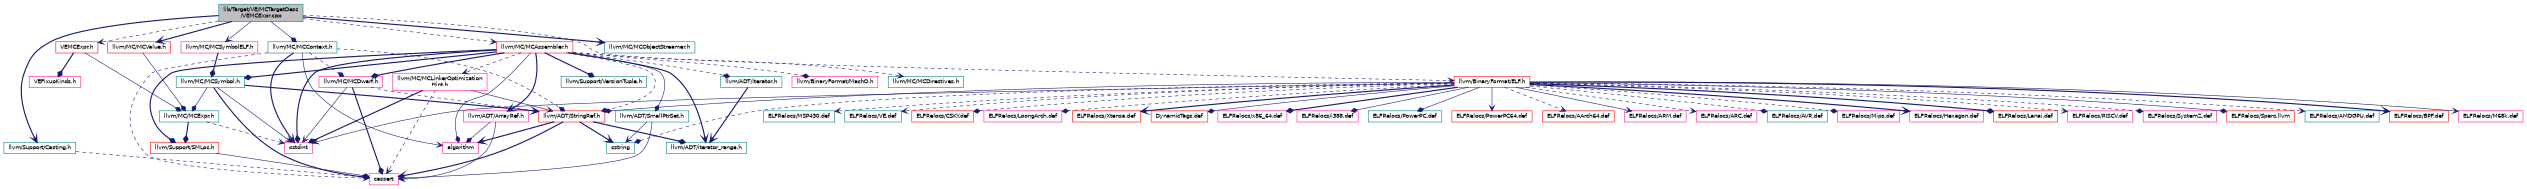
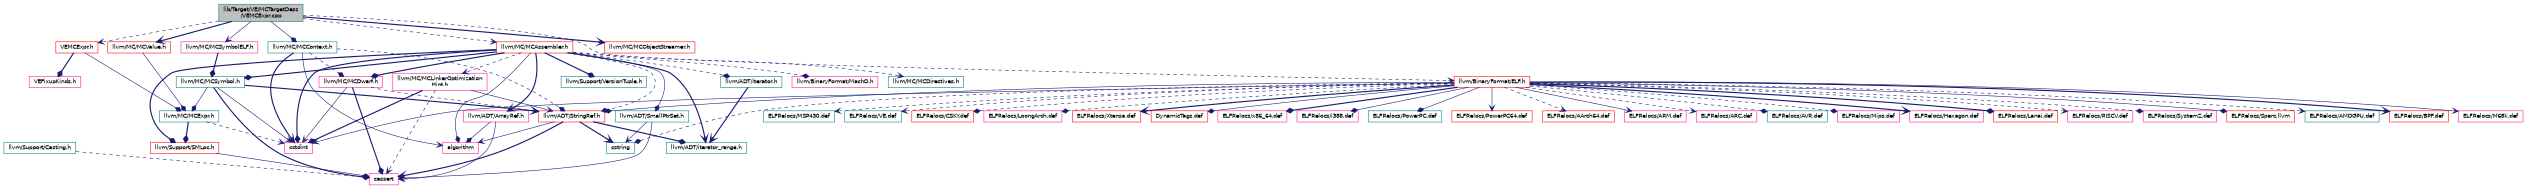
  digraph {
    node [color=deeppink fontname=Helvetica fontsize=10 shape=record]
    edge [arrowhead=vee color=midnightblue fontname=Helvetica fontsize=10 labelfontname=Helvetica labelfontsize=10 style=bold]
    n1 [color=teal fillcolor=grey75 fontcolor=black height=0.2 label="lib/Target/VE/MCTargetDesc\l/VEMCExpr.cpp" style=filled width=0.4]
    n2 [color=red height=0.2 label="VEMCExpr.h" width=0.4]
    n3 [color=red height=0.2 label="llvm/BinaryFormat/ELF.h" width=0.4]
    n4 [color=red height=0.2 label="llvm/MC/MCAssembler.h" width=0.4]
    n5 [color=teal height=0.2 label="llvm/MC/MCContext.h" width=0.4]
-   n6 [color=teal height=0.2 label="llvm/MC/MCObjectStreamer.h" width=0.4]
+   n6 [color=red height=0.2 label="llvm/MC/MCObjectStreamer.h" width=0.4]
    n7 [height=0.2 label="llvm/MC/MCSymbolELF.h" width=0.4]
    n8 [color=red height=0.2 label="llvm/MC/MCValue.h" width=0.4]
    n9 [color=teal height=0.2 label="llvm/Support/Casting.h" width=0.4]
    n10 [height=0.2 label="VEFixupKinds.h" width=0.4]
    n11 [color=teal height=0.2 label="llvm/MC/MCExpr.h" width=0.4]
    n12 [height=0.2 label=cstdint width=0.4]
    n13 [color=red height=0.2 label="llvm/ADT/StringRef.h" width=0.4]
    n14 [color=teal height=0.2 label=cstring width=0.4]
    n15 [height=0.2 label="ELFRelocs/x86_64.def" width=0.4]
    n16 [height=0.2 label="ELFRelocs/i388.def" width=0.4]
    n17 [color=teal height=0.2 label="ELFRelocs/PowerPC.def" width=0.4]
    n18 [color=red height=0.2 label="ELFRelocs/PowerPC64.def" width=0.4]
    n19 [color=red height=0.2 label="ELFRelocs/AArch64.def" width=0.4]
    n20 [height=0.2 label="ELFRelocs/ARM.def" width=0.4]
    n21 [height=0.2 label="ELFRelocs/ARC.def" width=0.4]
    n22 [color=teal height=0.2 label="ELFRelocs/AVR.def" width=0.4]
    n23 [height=0.2 label="ELFRelocs/Mips.def" width=0.4]
    n24 [height=0.2 label="ELFRelocs/Hexagon.def" width=0.4]
    n25 [color=red height=0.2 label="ELFRelocs/Lanai.def" width=0.4]
    n26 [height=0.2 label="ELFRelocs/RISCV.def" width=0.4]
    n27 [height=0.2 label="ELFRelocs/SystemZ.def" width=0.4]
    n28 [color=red height=0.2 label="ELFRelocs/Sparc.llvm" width=0.4]
    n29 [color=teal height=0.2 label="ELFRelocs/AMDGPU.def" width=0.4]
    n30 [color=red height=0.2 label="ELFRelocs/BPF.def" width=0.4]
    n31 [height=0.2 label="ELFRelocs/M68k.def" width=0.4]
    n32 [color=teal height=0.2 label="ELFRelocs/MSP430.def" width=0.4]
    n33 [color=teal height=0.2 label="ELFRelocs/VE.def" width=0.4]
    n34 [color=red height=0.2 label="ELFRelocs/CSKY.def" width=0.4]
    n35 [height=0.2 label="ELFRelocs/LoongArch.def" width=0.4]
    n36 [color=red height=0.2 label="ELFRelocs/Xtensa.def" width=0.4]
    n37 [color=red height=0.2 label="DynamicTags.def" width=0.4]
    n38 [color=red height=0.2 label="llvm/Support/SMLoc.h" width=0.4]
    n39 [color=teal height=0.2 label="llvm/ADT/iterator_range.h" width=0.4]
    n40 [height=0.2 label=algorithm width=0.4]
    n41 [height=0.2 label="llvm/ADT/ArrayRef.h" width=0.4]
    n42 [color=teal height=0.2 label="llvm/ADT/SmallPtrSet.h" width=0.4]
    n43 [color=teal height=0.2 label="llvm/ADT/iterator.h" width=0.4]
    n44 [height=0.2 label="llvm/BinaryFormat/MachO.h" width=0.4]
    n45 [color=teal height=0.2 label="llvm/MC/MCDirectives.h" width=0.4]
    n46 [height=0.2 label="llvm/MC/MCDwarf.h" width=0.4]
    n47 [height=0.2 label="llvm/MC/MCLinkerOptimization\lHint.h" width=0.4]
    n48 [color=teal height=0.2 label="llvm/MC/MCSymbol.h" width=0.4]
    n49 [color=teal height=0.2 label="llvm/Support/VersionTuple.h" width=0.4]
    n50 [height=0.2 label=cassert width=0.4]
    n1 -> n2 [style=dashed]
    n1 -> n3 [style=dashed]
    n1 -> n4 [style=dashed]
    n1 -> n5 [arrowhead=diamond style=solid]
    n1 -> n6
    n1 -> n7 [style=solid]
    n1 -> n8
-   n1 -> n9
    n2 -> n10 [arrowhead=diamond]
    n2 -> n11 [arrowhead=diamond style=solid]
    n3 -> n12 [style=solid]
    n3 -> n13 [arrowhead=diamond style=solid]
    n3 -> n14 [arrowhead=diamond style=dashed]
    n3 -> n15 [arrowhead=diamond]
    n3 -> n16 [arrowhead=diamond style=solid]
    n3 -> n17 [arrowhead=diamond style=solid]
    n3 -> n18 [style=solid]
    n3 -> n19 [style=dashed]
    n3 -> n20 [style=solid]
    n3 -> n21 [style=dashed]
    n3 -> n22 [arrowhead=diamond style=dashed]
    n3 -> n23 [arrowhead=diamond style=dashed]
    n3 -> n24
    n3 -> n25 [arrowhead=diamond]
    n3 -> n26 [style=dashed]
    n3 -> n27 [arrowhead=diamond style=dashed]
    n3 -> n28 [arrowhead=diamond style=solid]
    n3 -> n29 [style=dashed]
    n3 -> n30
    n3 -> n31 [style=solid]
    n3 -> n32 [style=dashed]
    n3 -> n33 [style=dashed]
    n3 -> n34 [arrowhead=diamond style=dashed]
    n3 -> n35 [arrowhead=diamond style=dashed]
    n3 -> n36
    n3 -> n37 [arrowhead=diamond style=solid]
    n4 -> n12 [arrowhead=diamond]
    n4 -> n13 [arrowhead=diamond style=dashed]
    n4 -> n38 [arrowhead=diamond]
    n4 -> n39
    n4 -> n40 [arrowhead=diamond style=solid]
    n4 -> n41
    n4 -> n42 [arrowhead=diamond style=solid]
    n4 -> n43 [arrowhead=diamond style=dashed]
    n4 -> n44 [arrowhead=diamond style=dashed]
    n4 -> n45 [style=dashed]
    n4 -> n46 [arrowhead=diamond]
    n4 -> n47 [style=dashed]
    n4 -> n48 [arrowhead=diamond]
    n4 -> n49 [arrowhead=diamond]
    n5 -> n12
    n5 -> n13 [arrowhead=diamond style=dashed]
    n5 -> n40 [style=solid]
    n5 -> n46 [arrowhead=diamond style=dashed]
-   n5 -> n50 [style=dashed]
    n7 -> n48 [arrowhead=diamond]
    n8 -> n11 [arrowhead=diamond style=solid]
    n9 -> n50 [arrowhead=diamond style=dashed]
    n11 -> n12 [style=dashed]
    n11 -> n38 [arrowhead=diamond]
    n13 -> n14
    n13 -> n39 [arrowhead=diamond]
-   n13 -> n40
+   n13 -> n40 [style=solid]
    n13 -> n50
    n38 -> n50 [arrowhead=diamond style=solid]
    n41 -> n40 [arrowhead=diamond style=solid]
    n41 -> n50 [style=solid]
    n42 -> n14 [style=solid]
    n42 -> n50 [style=solid]
    n43 -> n39
    n46 -> n12 [style=solid]
    n46 -> n13 [style=dashed]
    n46 -> n50 [arrowhead=diamond]
    n47 -> n12 [arrowhead=diamond]
    n47 -> n13 [style=solid]
    n47 -> n50 [style=dashed]
    n48 -> n11 [arrowhead=diamond style=solid]
    n48 -> n12 [style=solid]
    n48 -> n13
    n48 -> n50 [arrowhead=diamond]
  }
